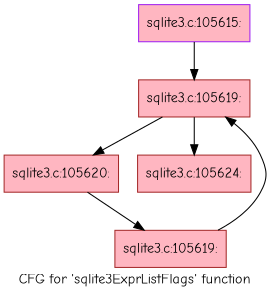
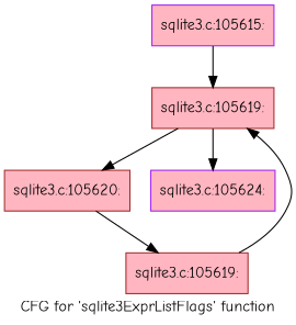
  digraph {
    label="CFG for 'sqlite3ExprListFlags' function"
    fontname="Comic Neue"
    node [shape=record style=filled fillcolor=lightpink color=brown fontname="Comic Neue"]
    edge [fontname="Comic Neue"]
    n1 [label="{sqlite3.c:105615:}" color=purple]
    n2 [label="{sqlite3.c:105619:}"]
    n3 [label="{sqlite3.c:105620:}"]
-   n4 [label="{sqlite3.c:105624:}"]
+   n4 [label="{sqlite3.c:105624:}" color=purple]
    n5 [label="{sqlite3.c:105619:}"]
    n1 -> n2
    n2 -> n3
    n2 -> n4
    n3 -> n5
    n5 -> n2
  }
